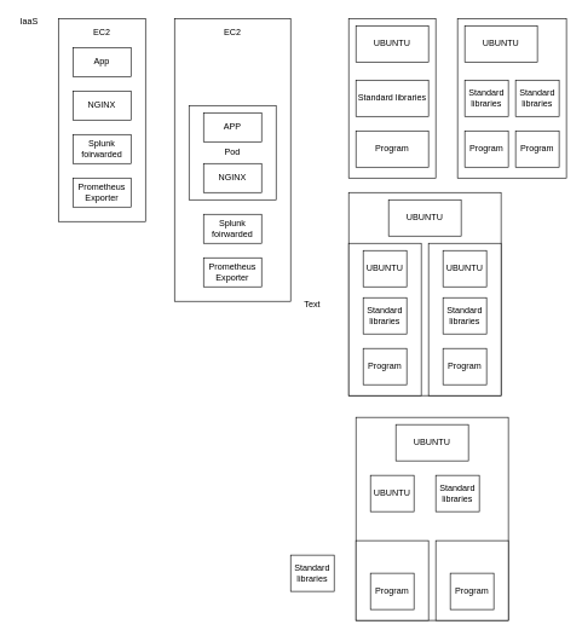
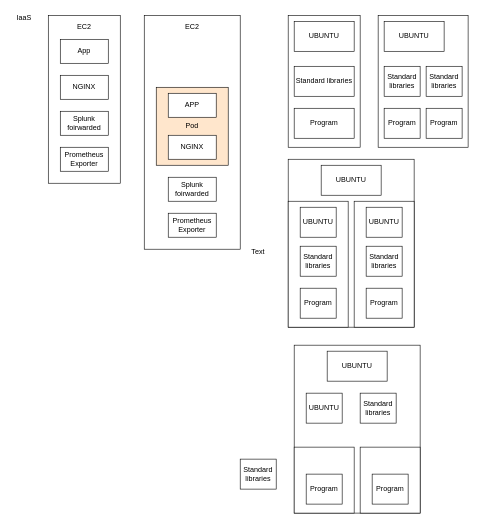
  <mxCell id="0" />
  <mxCell id="1" parent="0" />
  <mxCell id="2" value="" style="rounded=0;whiteSpace=wrap;html=1;" vertex="1" parent="1"><mxGeometry x="480" y="265" width="210" height="280" as="geometry" /></mxCell>
  <mxCell id="3" value="" style="rounded=0;whiteSpace=wrap;html=1;" vertex="1" parent="1"><mxGeometry x="590" y="335" width="100" height="210" as="geometry" /></mxCell>
  <mxCell id="4" value="" style="rounded=0;whiteSpace=wrap;html=1;" vertex="1" parent="1"><mxGeometry x="480" y="335" width="100" height="210" as="geometry" /></mxCell>
  <mxCell id="5" value="IaaS" style="text;html=1;strokeColor=none;fillColor=none;align=center;verticalAlign=middle;whiteSpace=wrap;rounded=0;" vertex="1" parent="1"><mxGeometry x="20" y="20" width="40" height="20" as="geometry" /></mxCell>
  <mxCell id="6" value="" style="rounded=0;whiteSpace=wrap;html=1;" vertex="1" parent="1"><mxGeometry x="80" y="25" width="120" height="280" as="geometry" /></mxCell>
  <mxCell id="7" value="Text" style="text;html=1;strokeColor=none;fillColor=none;align=center;verticalAlign=middle;whiteSpace=wrap;rounded=0;" vertex="1" parent="1"><mxGeometry x="410" y="410" width="40" height="20" as="geometry" /></mxCell>
  <mxCell id="8" value="EC2" style="text;html=1;strokeColor=none;fillColor=none;align=center;verticalAlign=middle;whiteSpace=wrap;rounded=0;" vertex="1" parent="1"><mxGeometry x="120" y="35" width="40" height="20" as="geometry" /></mxCell>
  <mxCell id="9" value="App" style="rounded=0;whiteSpace=wrap;html=1;" vertex="1" parent="1"><mxGeometry x="100" y="65" width="80" height="40" as="geometry" /></mxCell>
  <mxCell id="10" value="NGINX" style="rounded=0;whiteSpace=wrap;html=1;" vertex="1" parent="1"><mxGeometry x="100" y="125" width="80" height="40" as="geometry" /></mxCell>
  <mxCell id="11" value="" style="rounded=0;whiteSpace=wrap;html=1;" vertex="1" parent="1"><mxGeometry x="240" y="25" width="160" height="390" as="geometry" /></mxCell>
  <mxCell id="12" value="EC2" style="text;html=1;strokeColor=none;fillColor=none;align=center;verticalAlign=middle;whiteSpace=wrap;rounded=0;" vertex="1" parent="1"><mxGeometry x="300" y="35" width="40" height="20" as="geometry" /></mxCell>
- <mxCell id="13" value="Pod" style="rounded=0;whiteSpace=wrap;html=1;" vertex="1" parent="1"><mxGeometry x="260" y="145" width="120" height="130" as="geometry" /></mxCell>
+ <mxCell id="13" value="Pod" style="rounded=0;whiteSpace=wrap;html=1;fillColor=#ffe6cc;" vertex="1" parent="1"><mxGeometry x="260" y="145" width="120" height="130" as="geometry" /></mxCell>
  <mxCell id="14" value="APP" style="rounded=0;whiteSpace=wrap;html=1;" vertex="1" parent="1"><mxGeometry x="280" y="155" width="80" height="40" as="geometry" /></mxCell>
  <mxCell id="15" value="NGINX" style="rounded=0;whiteSpace=wrap;html=1;" vertex="1" parent="1"><mxGeometry x="280" y="225" width="80" height="40" as="geometry" /></mxCell>
  <mxCell id="16" value="Splunk foirwarded" style="rounded=0;whiteSpace=wrap;html=1;" vertex="1" parent="1"><mxGeometry x="100" y="185" width="80" height="40" as="geometry" /></mxCell>
  <mxCell id="17" value="Prometheus Exporter" style="rounded=0;whiteSpace=wrap;html=1;" vertex="1" parent="1"><mxGeometry x="100" y="245" width="80" height="40" as="geometry" /></mxCell>
  <mxCell id="18" value="Splunk foirwarded" style="rounded=0;whiteSpace=wrap;html=1;" vertex="1" parent="1"><mxGeometry x="280" y="295" width="80" height="40" as="geometry" /></mxCell>
  <mxCell id="19" value="Prometheus Exporter" style="rounded=0;whiteSpace=wrap;html=1;" vertex="1" parent="1"><mxGeometry x="280" y="355" width="80" height="40" as="geometry" /></mxCell>
  <mxCell id="20" value="" style="rounded=0;whiteSpace=wrap;html=1;" vertex="1" parent="1"><mxGeometry x="480" y="25" width="120" height="220" as="geometry" /></mxCell>
  <mxCell id="21" value="UBUNTU" style="rounded=0;whiteSpace=wrap;html=1;" vertex="1" parent="1"><mxGeometry x="490" y="35" width="100" height="50" as="geometry" /></mxCell>
  <mxCell id="22" value="Program" style="rounded=0;whiteSpace=wrap;html=1;" vertex="1" parent="1"><mxGeometry x="490" y="180" width="100" height="50" as="geometry" /></mxCell>
  <mxCell id="23" value="Standard libraries" style="rounded=0;whiteSpace=wrap;html=1;" vertex="1" parent="1"><mxGeometry x="490" y="110" width="100" height="50" as="geometry" /></mxCell>
  <mxCell id="24" value="" style="rounded=0;whiteSpace=wrap;html=1;" vertex="1" parent="1"><mxGeometry x="630" y="25" width="150" height="220" as="geometry" /></mxCell>
  <mxCell id="25" value="UBUNTU" style="rounded=0;whiteSpace=wrap;html=1;" vertex="1" parent="1"><mxGeometry x="640" y="35" width="100" height="50" as="geometry" /></mxCell>
  <mxCell id="26" value="Program" style="rounded=0;whiteSpace=wrap;html=1;" vertex="1" parent="1"><mxGeometry x="640" y="180" width="60" height="50" as="geometry" /></mxCell>
  <mxCell id="27" value="Standard libraries" style="rounded=0;whiteSpace=wrap;html=1;" vertex="1" parent="1"><mxGeometry x="640" y="110" width="60" height="50" as="geometry" /></mxCell>
  <mxCell id="28" value="Program" style="rounded=0;whiteSpace=wrap;html=1;" vertex="1" parent="1"><mxGeometry x="710" y="180" width="60" height="50" as="geometry" /></mxCell>
  <mxCell id="29" value="Standard libraries" style="rounded=0;whiteSpace=wrap;html=1;" vertex="1" parent="1"><mxGeometry x="710" y="110" width="60" height="50" as="geometry" /></mxCell>
  <mxCell id="30" value="UBUNTU" style="rounded=0;whiteSpace=wrap;html=1;" vertex="1" parent="1"><mxGeometry x="535" y="275" width="100" height="50" as="geometry" /></mxCell>
  <mxCell id="31" value="Program" style="rounded=0;whiteSpace=wrap;html=1;" vertex="1" parent="1"><mxGeometry x="500" y="480" width="60" height="50" as="geometry" /></mxCell>
  <mxCell id="32" value="Standard libraries" style="rounded=0;whiteSpace=wrap;html=1;" vertex="1" parent="1"><mxGeometry x="500" y="410" width="60" height="50" as="geometry" /></mxCell>
  <mxCell id="33" value="Program" style="rounded=0;whiteSpace=wrap;html=1;" vertex="1" parent="1"><mxGeometry x="610" y="480" width="60" height="50" as="geometry" /></mxCell>
  <mxCell id="34" value="Standard libraries" style="rounded=0;whiteSpace=wrap;html=1;" vertex="1" parent="1"><mxGeometry x="610" y="410" width="60" height="50" as="geometry" /></mxCell>
  <mxCell id="35" value="UBUNTU" style="rounded=0;whiteSpace=wrap;html=1;" vertex="1" parent="1"><mxGeometry x="500" y="345" width="60" height="50" as="geometry" /></mxCell>
  <mxCell id="36" value="UBUNTU" style="rounded=0;whiteSpace=wrap;html=1;" vertex="1" parent="1"><mxGeometry x="610" y="345" width="60" height="50" as="geometry" /></mxCell>
  <mxCell id="37" value="" style="rounded=0;whiteSpace=wrap;html=1;" vertex="1" parent="1"><mxGeometry x="490" y="575" width="210" height="280" as="geometry" /></mxCell>
  <mxCell id="38" value="" style="rounded=0;whiteSpace=wrap;html=1;" vertex="1" parent="1"><mxGeometry x="600" y="745" width="100" height="110" as="geometry" /></mxCell>
  <mxCell id="39" value="" style="rounded=0;whiteSpace=wrap;html=1;" vertex="1" parent="1"><mxGeometry x="490" y="745" width="100" height="110" as="geometry" /></mxCell>
  <mxCell id="40" value="UBUNTU" style="rounded=0;whiteSpace=wrap;html=1;" vertex="1" parent="1"><mxGeometry x="545" y="585" width="100" height="50" as="geometry" /></mxCell>
  <mxCell id="41" value="Program" style="rounded=0;whiteSpace=wrap;html=1;" vertex="1" parent="1"><mxGeometry x="510" y="790" width="60" height="50" as="geometry" /></mxCell>
  <mxCell id="42" value="Standard libraries" style="rounded=0;whiteSpace=wrap;html=1;" vertex="1" parent="1"><mxGeometry x="400" y="765" width="60" height="50" as="geometry" /></mxCell>
  <mxCell id="43" value="Program" style="rounded=0;whiteSpace=wrap;html=1;" vertex="1" parent="1"><mxGeometry x="620" y="790" width="60" height="50" as="geometry" /></mxCell>
  <mxCell id="44" value="Standard libraries" style="rounded=0;whiteSpace=wrap;html=1;" vertex="1" parent="1"><mxGeometry x="600" y="655" width="60" height="50" as="geometry" /></mxCell>
  <mxCell id="45" value="UBUNTU" style="rounded=0;whiteSpace=wrap;html=1;" vertex="1" parent="1"><mxGeometry x="510" y="655" width="60" height="50" as="geometry" /></mxCell>
